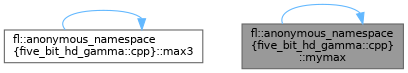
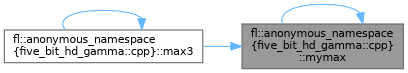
  digraph {
    rankdir=RL
    fontname="DejaVu Sans"
    node [fontname="DejaVu Sans" fontsize=10 shape=box style=filled]
    edge [color=steelblue1 dir=back fontname="DejaVu Sans" fontsize=10 labelfontname=Helvetica labelfontsize=10 style=solid]
    n1 [color=gray40 fillcolor=grey60 fontcolor=black height=0.2 label="fl::anonymous_namespace\l\{five_bit_hd_gamma::cpp\}\l::mymax" width=0.4]
    n2 [color=grey40 fillcolor=white height=0.2 label="fl::anonymous_namespace\l\{five_bit_hd_gamma::cpp\}::max3" width=0.4]
    n1 -> n1
+   n1 -> n2
    n2 -> n2
  }
